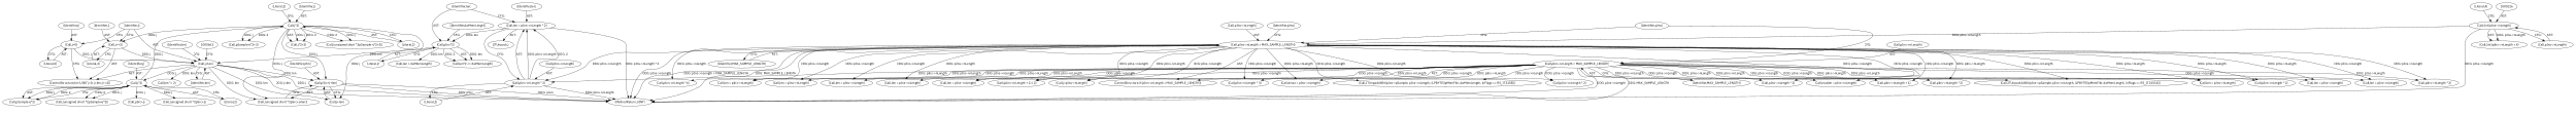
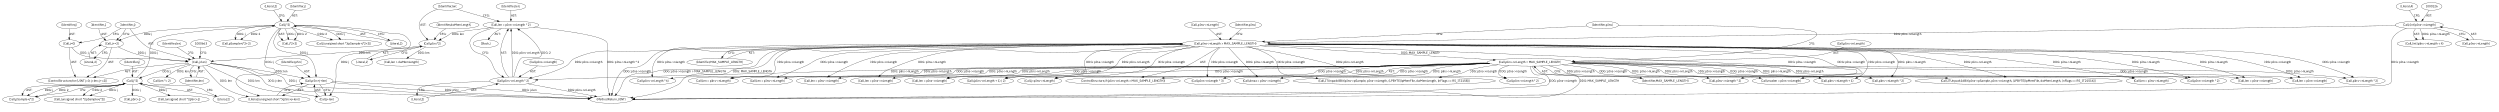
  digraph {
    fontname="IBM Plex Sans"
    node [fontname="IBM Plex Sans"]
    edge [fontname="IBM Plex Sans"]
    n1 [label="(Call,pSrc+j+len)"]
    n2 [label="(Call,j+len)"]
    n3 [label="(MethodReturn,UINT)"]
-   n4 [label="(Call,(unsigned short *)(pSrc+j+len))"]
+   n4 [label="(Literal,(unsigned short *)(pSrc+j+len))"]
    n5 [label="(Call,j*2)"]
    n6 [label="(Call,j+=2)"]
    n7 [label="(Call,(unsigned short *)(pSample+j*2+2))"]
    n8 [label="(Literal,2)"]
    n9 [label="(Call,pSample+j*2+2)"]
    n10 [label="(Call,j*2+2)"]
    n11 [label="(Call,j<len)"]
    n12 [label="(ControlStructure,for (UINT j=0; j<len; j+=2))"]
    n13 [label="(Literal,2)"]
    n14 [label="(Call,j*2)"]
    n15 [label="(Call,(unsigned short *)(pSrc+j))"]
    n16 [label="(Literal,2)"]
    n17 [label="(Call,(unsigned short *)(pSample+j*2))"]
    n18 [label="(Call,pSample+j*2)"]
    n19 [label="(Call,pSrc+j)"]
    n20 [label="(Call,len *= 2)"]
    n21 [label="(Identifier,len)"]
    n22 [label="(Call,j=0)"]
-   n23 [label="(Literal,0)"]
    n24 [label="(Call,pIns*2)"]
    n25 [label="(Call,len > dwMemLength)"]
-   n26 [label="(Call,len*2 <= dwMemLength)"]
    n27 [label="(Literal,2)"]
    n28 [label="(Call,len = pIns->nLength * 2)"]
    n29 [label="(Call,pIns->nLength * 2)"]
-   n30 [label="(ITUnpack,)"]
+   n30 [label="(Block,)"]
    n31 [label="(Literal,2)"]
    n32 [label="(Call,pIns->nLength = MAX_SAMPLE_LENGTH)"]
    n33 [label="(Call,len = pIns->nLength)"]
    n34 [label="(Call,(pIns->nLength + 1) / 2)"]
    n35 [label="(Call,len = pIns->nLength)"]
    n36 [label="(Call,len = pIns->nLength)"]
    n37 [label="(Call,len = pIns->nLength)"]
    n38 [label="(Call,j<pIns->nLength)"]
    n39 [label="(Call,len = pIns->nLength)"]
    n40 [label="(Call,pIns->nLength * 6)"]
    n41 [label="(Call,pIns->nLength + 1)"]
    n42 [label="(Identifier,MAX_SAMPLE_LENGTH)"]
    n43 [label="(Call,len = pIns->nLength)"]
    n44 [label="(Call,len = pIns->nLength)"]
    n45 [label="(Call,pIns->nLength * 3)"]
    n46 [label="(Call,maxlen = pIns->nLength)"]
    n47 [label="(Call,len = pIns->nLength)"]
    n48 [label="(Call,pIns->nLength * 2)"]
    n49 [label="(Call,dmax = pIns->nLength)"]
    n50 [label="(Call,pIns->nLength * 2)"]
    n51 [label="(Call,pIns->nLength * 2)"]
    n52 [label="(Call,ITUnpack16Bit(pIns->pSample, pIns->nLength, (LPBYTE)lpMemFile, dwMemLength, (nFlags == RS_IT21516)))"]
    n53 [label="(Call,ITUnpack8Bit(pIns->pSample, pIns->nLength, (LPBYTE)lpMemFile, dwMemLength, (nFlags == RS_IT2158)))"]
    n54 [label="(Call,pIns->nLength * 2)"]
    n55 [label="(Call,pIns->nLength * 2)"]
    n56 [label="(ControlStructure,if (pIns->nLength > MAX_SAMPLE_LENGTH))"]
    n57 [label="(Call,pIns->nLength > MAX_SAMPLE_LENGTH)"]
    n58 [label="(Identifier,MAX_SAMPLE_LENGTH)"]
    n59 [label="(Call,(int)pIns->nLength)"]
    n60 [label="(Call,pIns->nLength)"]
    n61 [label="(Call,(int)pIns->nLength < 4)"]
    n62 [label="(Identifier,j)"]
    n63 [label="(Literal,2)"]
    n64 [label="(Identifier,j)"]
    n65 [label="(Identifier,j)"]
    n66 [label="(Call,pIns->nLength)"]
    n67 [label="(Identifier,j)"]
    n68 [label="(Call,pIns->nLength)"]
    n69 [label="(Identifier,len)"]
    n70 [label="(Identifier,len)"]
    n71 [label="(Identifier,pIns)"]
    n72 [label="(Identifier,j)"]
    n73 [label="(Call,pIns->nLength)"]
    n74 [label="(Literal,4)"]
    n75 [label="(Identifier,len)"]
    n76 [label="(Identifier,dwMemLength)"]
    n77 [label="(Identifier,pIns)"]
    n78 [label="(Identifier,pSrc)"]
    1000663
    1000126
    n1 -> n2 [label="CFG: "]
    n1 -> n3 [label="DDG: j+len"]
    n1 -> n3 [label="DDG: pSrc"]
    n1 -> n4 [label="AST: "]
    n2 -> n1 [label="AST: "]
    n4 -> n1 [label="CFG: "]
    n5 -> n1 [label="DDG: j"]
    n5 -> n2 [label="DDG: j"]
    n5 -> n4 [label="DDG: j"]
    n5 -> n6 [label="DDG: j"]
    n5 -> n7 [label="DDG: j"]
    n5 -> n7 [label="DDG: 2"]
    n5 -> n8 [label="CFG: "]
    n5 -> n9 [label="DDG: j"]
    n5 -> n9 [label="DDG: 2"]
    n5 -> n10 [label="AST: "]
    n5 -> n10 [label="DDG: j"]
    n5 -> n10 [label="DDG: 2"]
    n6 -> n11 [label="DDG: j"]
    n6 -> n12 [label="AST: "]
    n6 -> n13 [label="CFG: "]
    n8 -> n5 [label="AST: "]
    n11 -> n1 [label="DDG: len"]
    n11 -> n2 [label="DDG: len"]
    n11 -> n3 [label="DDG: j<len"]
    n11 -> n3 [label="DDG: j"]
    n11 -> n4 [label="DDG: len"]
    n11 -> n12 [label="AST: "]
    n11 -> n14 [label="DDG: j"]
    n11 -> n20 [label="DDG: len"]
    n11 -> n21 [label="CFG: "]
    n13 -> n6 [label="AST: "]
    n14 -> n5 [label="DDG: j"]
    n14 -> n15 [label="DDG: j"]
    n14 -> n16 [label="CFG: "]
    n14 -> n17 [label="DDG: j"]
    n14 -> n17 [label="DDG: 2"]
    n14 -> n18 [label="AST: "]
    n14 -> n18 [label="DDG: j"]
    n14 -> n18 [label="DDG: 2"]
    n14 -> n19 [label="DDG: j"]
    n16 -> n14 [label="AST: "]
    n18 -> n14 [label="CFG: "]
    n21 -> n11 [label="AST: "]
    n22 -> n11 [label="DDG: j"]
-   n22 -> n12 [label="CFG: "]
-   n22 -> n23 [label="CFG: "]
-   n23 -> n22 [label="AST: "]
+   n22 -> n12 [label="AST: "]
    n24 -> n11 [label="DDG: len"]
    n24 -> n25 [label="DDG: len"]
-   n24 -> n26 [label="AST: "]
-   n24 -> n26 [label="DDG: len"]
-   n24 -> n26 [label="DDG: 2"]
    n24 -> n27 [label="CFG: "]
    n27 -> n24 [label="AST: "]
    n28 -> n3 [label="DDG: pIns->nLength * 2"]
    n28 -> n24 [label="DDG: len"]
    n28 -> n29 [label="CFG: "]
    n28 -> n30 [label="AST: "]
    n29 -> n3 [label="DDG: pIns->nLength"]
    n29 -> n28 [label="AST: "]
    n29 -> n28 [label="DDG: pIns->nLength"]
    n29 -> n28 [label="DDG: 2"]
    n29 -> n31 [label="CFG: "]
    n31 -> n29 [label="AST: "]
    n32 -> n3 [label="DDG: pIns->nLength"]
    n32 -> n3 [label="DDG: MAX_SAMPLE_LENGTH"]
    n32 -> n29 [label="DDG: pIns->nLength"]
    n32 -> n33 [label="DDG: pIns->nLength"]
    n32 -> n34 [label="DDG: pIns->nLength"]
    n32 -> n35 [label="DDG: pIns->nLength"]
    n32 -> n36 [label="DDG: pIns->nLength"]
    n32 -> n37 [label="DDG: pIns->nLength"]
    n32 -> n38 [label="DDG: pIns->nLength"]
    n32 -> n39 [label="DDG: pIns->nLength"]
    n32 -> n40 [label="DDG: pIns->nLength"]
    n32 -> n41 [label="DDG: pIns->nLength"]
    n32 -> n42 [label="CFG: "]
    n32 -> n43 [label="DDG: pIns->nLength"]
    n32 -> n44 [label="DDG: pIns->nLength"]
    n32 -> n45 [label="DDG: pIns->nLength"]
    n32 -> n46 [label="DDG: pIns->nLength"]
    n32 -> n47 [label="DDG: pIns->nLength"]
    n32 -> n48 [label="DDG: pIns->nLength"]
    n32 -> n49 [label="DDG: pIns->nLength"]
    n32 -> n50 [label="DDG: pIns->nLength"]
    n32 -> n51 [label="DDG: pIns->nLength"]
    n32 -> n52 [label="DDG: pIns->nLength"]
    n32 -> n53 [label="DDG: pIns->nLength"]
    n32 -> n54 [label="DDG: pIns->nLength"]
    n32 -> n55 [label="DDG: pIns->nLength"]
    n32 -> n56 [label="AST: "]
    n42 -> n32 [label="AST: "]
    n57 -> n3 [label="DDG: MAX_SAMPLE_LENGTH"]
    n57 -> n3 [label="DDG: pIns->nLength > MAX_SAMPLE_LENGTH"]
    n57 -> n3 [label="DDG: pIns->nLength"]
    n57 -> n29 [label="DDG: pIns->nLength"]
+   n57 -> n32 [label="DDG: MAX_SAMPLE_LENGTH"]
    n57 -> n33 [label="DDG: pIns->nLength"]
    n57 -> n34 [label="DDG: pIns->nLength"]
    n57 -> n35 [label="DDG: pIns->nLength"]
    n57 -> n36 [label="DDG: pIns->nLength"]
    n57 -> n37 [label="DDG: pIns->nLength"]
    n57 -> n38 [label="DDG: pIns->nLength"]
    n57 -> n39 [label="DDG: pIns->nLength"]
    n57 -> n40 [label="DDG: pIns->nLength"]
    n57 -> n41 [label="DDG: pIns->nLength"]
    n57 -> n43 [label="DDG: pIns->nLength"]
    n57 -> n44 [label="DDG: pIns->nLength"]
    n57 -> n45 [label="DDG: pIns->nLength"]
    n57 -> n46 [label="DDG: pIns->nLength"]
    n57 -> n47 [label="DDG: pIns->nLength"]
    n57 -> n48 [label="DDG: pIns->nLength"]
    n57 -> n49 [label="DDG: pIns->nLength"]
    n57 -> n50 [label="DDG: pIns->nLength"]
    n57 -> n51 [label="DDG: pIns->nLength"]
    n57 -> n52 [label="DDG: pIns->nLength"]
    n57 -> n53 [label="DDG: pIns->nLength"]
    n57 -> n54 [label="DDG: pIns->nLength"]
    n57 -> n55 [label="DDG: pIns->nLength"]
    n57 -> n56 [label="AST: "]
    n57 -> n58 [label="CFG: "]
    n58 -> n57 [label="AST: "]
    n59 -> n3 [label="DDG: pIns->nLength"]
    n59 -> n57 [label="DDG: pIns->nLength"]
    n59 -> n60 [label="CFG: "]
    n59 -> n61 [label="AST: "]
    n59 -> n61 [label="DDG: pIns->nLength"]
    n60 -> n59 [label="AST: "]
    n62 -> n6 [label="CFG: "]
    n62 -> n11 [label="AST: "]
    n62 -> n22 [label="CFG: "]
    n63 -> n5 [label="CFG: "]
    n64 -> n22 [label="AST: "]
    n65 -> n5 [label="AST: "]
    n66 -> n57 [label="AST: "]
    n67 -> n6 [label="AST: "]
    n68 -> n29 [label="AST: "]
    n69 -> n28 [label="AST: "]
    n70 -> n11 [label="CFG: "]
    n71 -> n32 [label="CFG: "]
    n71 -> n57 [label="CFG: "]
    n72 -> n14 [label="AST: "]
    n73 -> n32 [label="AST: "]
    n74 -> n59 [label="CFG: "]
    n75 -> n24 [label="AST: "]
    n75 -> n28 [label="CFG: "]
    n76 -> n24 [label="CFG: "]
    n77 -> n57 [label="CFG: "]
    n78 -> n1 [label="AST: "]
    1000663 -> n11 [label="CFG: "]
    1000126 -> n59 [label="AST: "]
  }
